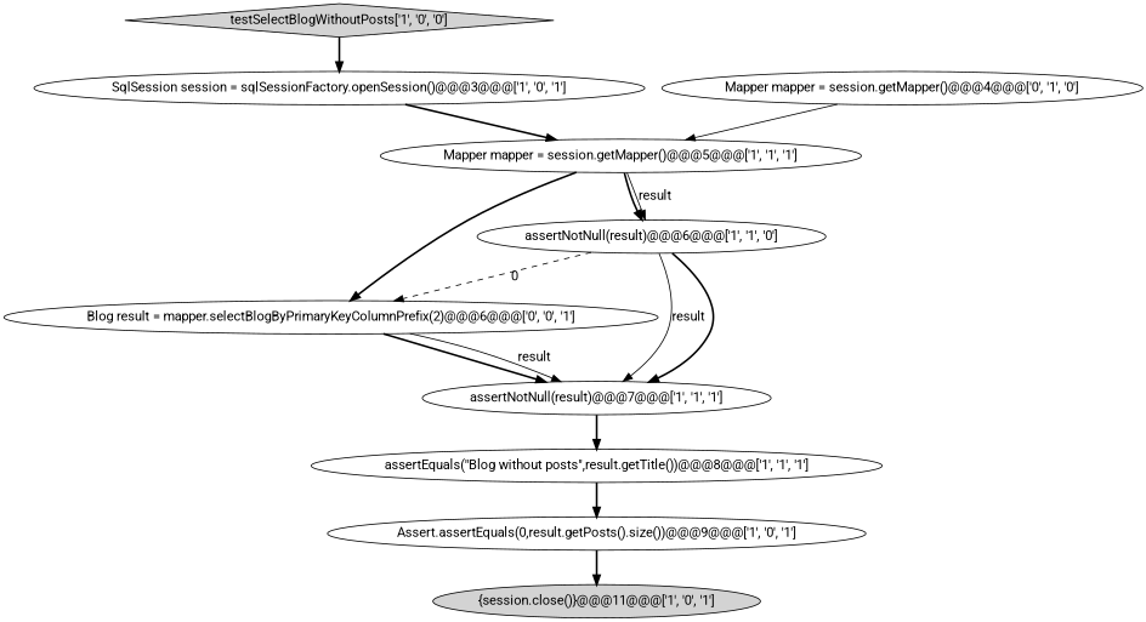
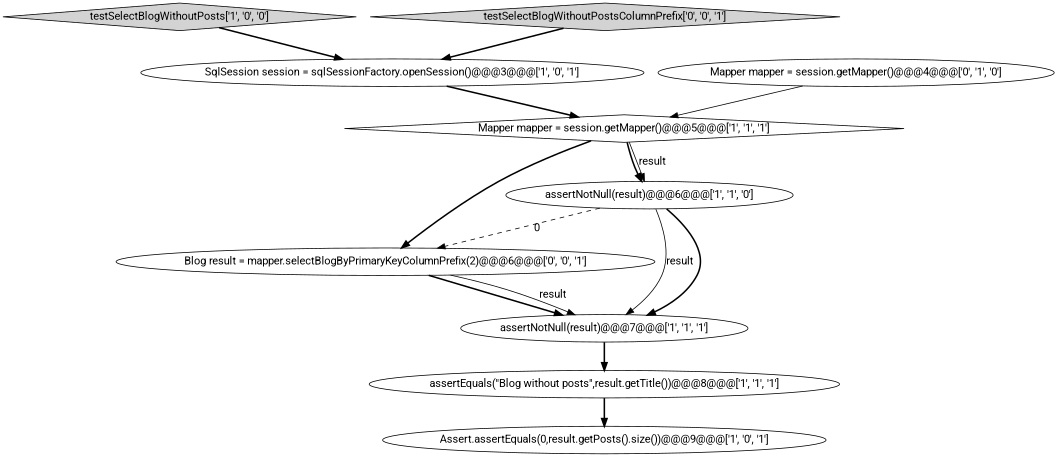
  digraph {
    fontname=Roboto
    node [fillcolor=white fontname=Roboto shape=ellipse style=filled]
    edge [fontname=Roboto style=bold]
    n1 [label="assertNotNull(result)@@@7@@@['1', '1', '1']"]
    n2 [label="assertEquals(\"Blog without posts\",result.getTitle())@@@8@@@['1', '1', '1']"]
    n3 [label="Assert.assertEquals(0,result.getPosts().size())@@@9@@@['1', '0', '1']"]
    n4 [fillcolor=lightgray label="testSelectBlogWithoutPosts['1', '0', '0']" shape=diamond]
    n5 [label="SqlSession session = sqlSessionFactory.openSession()@@@3@@@['1', '0', '1']"]
-   n6 [label="Mapper mapper = session.getMapper()@@@5@@@['1', '1', '1']"]
-   n7 [fillcolor=lightgray label="{session.close()}@@@11@@@['1', '0', '1']"]
+   n6 [label="Mapper mapper = session.getMapper()@@@5@@@['1', '1', '1']" shape=diamond]
    n8 [label="Mapper mapper = session.getMapper()@@@4@@@['0', '1', '0']"]
    n9 [label="Blog result = mapper.selectBlogByPrimaryKeyColumnPrefix(2)@@@6@@@['0', '0', '1']"]
    n10 [label="assertNotNull(result)@@@6@@@['1', '1', '0']"]
+   n11 [fillcolor=lightgray label="testSelectBlogWithoutPostsColumnPrefix['0', '0', '1']" shape=diamond]
    n1 -> n2
    n2 -> n3
-   n3 -> n7
    n4 -> n5
    n5 -> n6
    n6 -> n9
    n6 -> n10
    n6 -> n10 [label=result style=solid]
    n8 -> n6 [style=solid]
    n9 -> n1
    n9 -> n1 [label=result style=solid]
    n10 -> n1 [label=result style=solid]
    n10 -> n1
    n10 -> n9 [label=0 style=dashed]
+   n11 -> n5
  }
